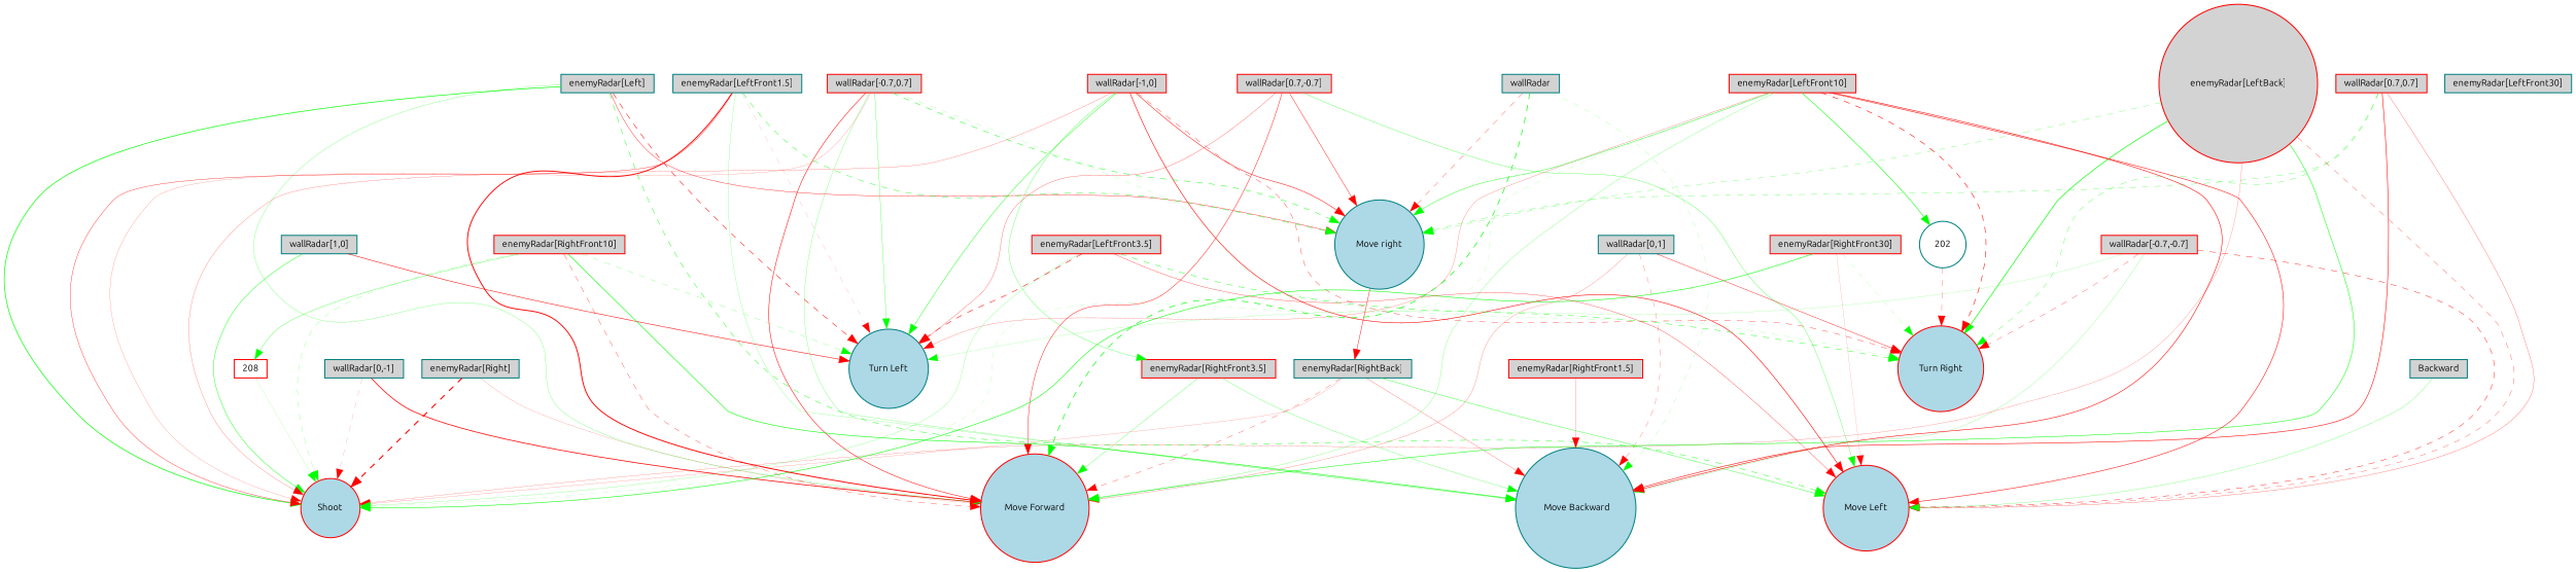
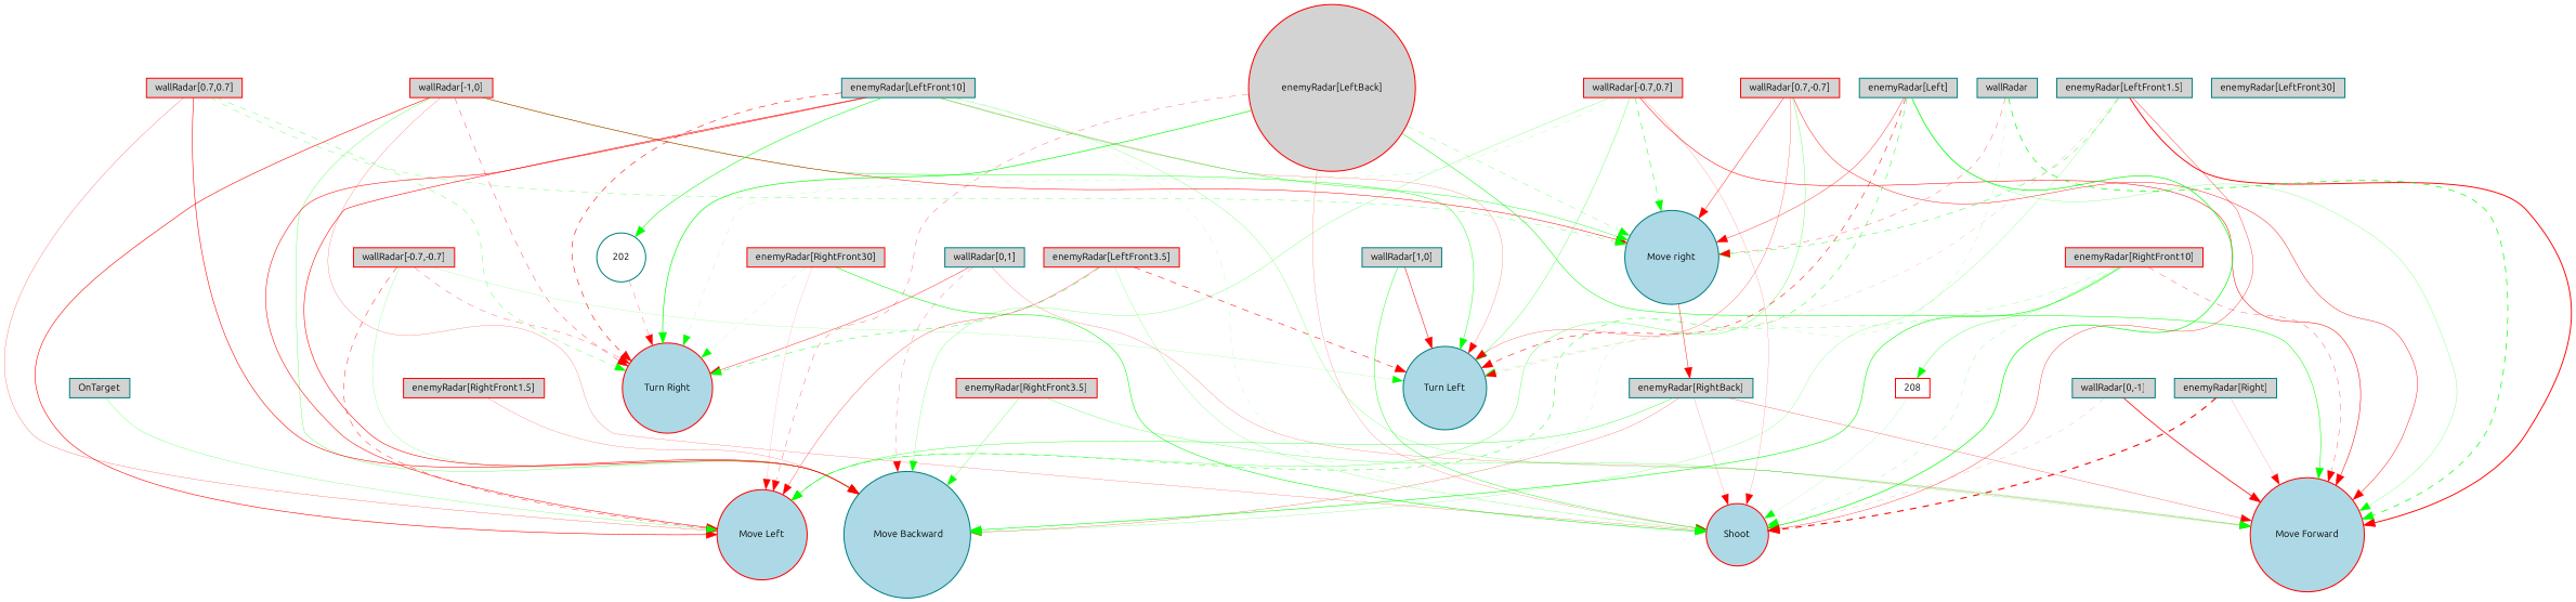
  digraph {
    fontname=Ubuntu
    node [color=red fillcolor=lightgray fontname=Ubuntu fontsize=9 shape=box style=filled]
    edge [color=red fontname=Ubuntu style=dashed]
    "wallRadar[1,0]" [color=teal height=0.2 width=0.2]
    Shoot [fillcolor=lightblue height=0.2 shape=circle width=0.2]
    "Turn Left" [color=teal fillcolor=lightblue height=0.2 shape=circle width=0.2]
    "wallRadar[0,1]" [color=teal height=0.2 width=0.2]
    "Move Forward" [fillcolor=lightblue height=0.2 shape=circle width=0.2]
    " Move Backward" [color=teal fillcolor=lightblue height=0.2 shape=circle width=0.2]
    "Turn Right" [fillcolor=lightblue height=0.2 shape=circle width=0.2]
    "wallRadar[-1,0]" [height=0.2 width=0.2]
    "Move Left" [fillcolor=lightblue height=0.2 shape=circle width=0.2]
    "Move right" [color=teal fillcolor=lightblue height=0.2 shape=circle width=0.2]
    "enemyRadar[RightBack]" [color=teal height=0.2 width=0.2]
    "wallRadar[0,-1]" [color=teal height=0.2 width=0.2]
    "wallRadar[0.7,0.7]" [height=0.2 width=0.2]
    "wallRadar[-0.7,0.7]" [height=0.2 width=0.2]
    "wallRadar[-0.7,-0.7]" [height=0.2 width=0.2]
    "wallRadar[0.7,-0.7]" [height=0.2 width=0.2]
    "enemyRadar[LeftBack]" [height=0.2 shape=circle width=0.2]
    "enemyRadar[Right]" [color=teal height=0.2 width=0.2]
    "enemyRadar[Left]" [color=teal height=0.2 width=0.2]
    "enemyRadar[RightFront30]" [height=0.2 width=0.2]
    "enemyRadar[LeftFront30]" [color=teal height=0.2 width=0.2]
    "enemyRadar[RightFront10]" [height=0.2 width=0.2]
    208 [fillcolor=white height=0.2 width=0.2]
-   "enemyRadar[LeftFront10]" [height=0.2 width=0.2]
+   "enemyRadar[LeftFront10]" [color=teal height=0.2 width=0.2]
    202 [color=teal fillcolor=white height=0.2 shape=circle width=0.2]
    "enemyRadar[RightFront3.5]" [height=0.2 width=0.2]
    "enemyRadar[LeftFront3.5]" [height=0.2 width=0.2]
    "enemyRadar[RightFront1.5]" [height=0.2 width=0.2]
    "enemyRadar[LeftFront1.5]" [color=teal height=0.2 width=0.2]
-   OnTarget [color=teal height=0.2 width=0.2 label=Backward]
+   OnTarget [color=teal height=0.2 width=0.2]
    n31 [color=teal height=0.2 label=wallRadar width=0.2]
    "wallRadar[1,0]" -> Shoot [color=green penwidth=0.4022923163590649 style=solid]
    "wallRadar[1,0]" -> "Turn Left" [penwidth=0.501530714217649 style=bold]
    "wallRadar[0,1]" -> "Move Forward" [penwidth=0.1814576787497732 style=bold]
    "wallRadar[0,1]" -> " Move Backward" [penwidth=0.20290811085674237]
    "wallRadar[0,1]" -> "Turn Right" [penwidth=0.3821072239088482 style=solid]
    "wallRadar[-1,0]" -> Shoot [penwidth=0.1873292982147479 style=bold]
    "wallRadar[-1,0]" -> "Turn Left" [color=green penwidth=0.4047691663800126 style=bold]
-   "wallRadar[-1,0]" -> "enemyRadar[RightFront3.5]" [color=green penwidth=0.26132392080775513 style=solid]
+   "wallRadar[-1,0]" -> " Move Backward" [color=green penwidth=0.26132392080775513 style=solid]
    "wallRadar[-1,0]" -> "Turn Right" [penwidth=0.31772997508894996]
    "wallRadar[-1,0]" -> "Move Left" [penwidth=0.5607915225207656 style=bold]
    "wallRadar[-1,0]" -> "Move right" [penwidth=0.4767359358474488 style=solid]
    "Move right" -> "enemyRadar[RightBack]" [penwidth=0.42236619886770543 style=bold]
    "enemyRadar[RightBack]" -> Shoot [penwidth=0.13826801856630067 style=solid]
-   "enemyRadar[RightBack]" -> "Move Forward" [penwidth=0.2579574972188886]
+   "enemyRadar[RightBack]" -> "Move Forward" [penwidth=0.2579574972188886 style=bold]
    "enemyRadar[RightBack]" -> " Move Backward" [penwidth=0.21064678517009766 style=solid]
    "enemyRadar[RightBack]" -> "Move Left" [color=green penwidth=0.34559859486209543 style=solid]
    "wallRadar[0,-1]" -> Shoot [penwidth=0.11909724086898484]
    "wallRadar[0,-1]" -> "Move Forward" [penwidth=0.7356334934636889 style=solid]
    "wallRadar[0.7,0.7]" -> " Move Backward" [penwidth=0.5454101852340181 style=solid]
    "wallRadar[0.7,0.7]" -> "Turn Right" [color=green penwidth=0.2730056250378862]
    "wallRadar[0.7,0.7]" -> "Move Left" [penwidth=0.22561986177177304 style=bold]
    "wallRadar[0.7,0.7]" -> "Move right" [color=green penwidth=0.25108720388857253]
    "wallRadar[-0.7,0.7]" -> Shoot [penwidth=0.144902590105162 style=solid]
    "wallRadar[-0.7,0.7]" -> "Turn Left" [color=green penwidth=0.26714851173832044 style=bold]
    "wallRadar[-0.7,0.7]" -> "Move Forward" [penwidth=0.5053858507132629 style=solid]
    "wallRadar[-0.7,0.7]" -> " Move Backward" [color=green penwidth=0.20935770045536312 style=bold]
    "wallRadar[-0.7,0.7]" -> "Turn Right" [color=green penwidth=0.11619512610227672]
    "wallRadar[-0.7,0.7]" -> "Move right" [color=green penwidth=0.4323164122134917]
    "wallRadar[-0.7,-0.7]" -> "Turn Left" [color=green penwidth=0.11890164334190909 style=solid]
    "wallRadar[-0.7,-0.7]" -> " Move Backward" [color=green penwidth=0.16713853278813517 style=solid]
    "wallRadar[-0.7,-0.7]" -> "Turn Right" [penwidth=0.26318409166394713]
    "wallRadar[-0.7,-0.7]" -> "Move Left" [penwidth=0.39938384547585837]
    "wallRadar[0.7,-0.7]" -> "Turn Left" [penwidth=0.24027306568587123 style=bold]
    "wallRadar[0.7,-0.7]" -> "Move Forward" [penwidth=0.41910495007288673 style=solid]
    "wallRadar[0.7,-0.7]" -> "Move Left" [color=green penwidth=0.27076084798051625 style=bold]
    "wallRadar[0.7,-0.7]" -> "Move right" [penwidth=0.3915160934110309 style=solid]
    "enemyRadar[LeftBack]" -> Shoot [penwidth=0.16388894785782798 style=solid]
    "enemyRadar[LeftBack]" -> "Move Forward" [color=green penwidth=0.4920492681392449 style=bold]
    "enemyRadar[LeftBack]" -> "Turn Right" [color=green penwidth=0.6444928212745024 style=bold]
    "enemyRadar[LeftBack]" -> "Move Left" [penwidth=0.25939243436105575]
    "enemyRadar[LeftBack]" -> "Move right" [color=green penwidth=0.22627328541368358]
    "enemyRadar[Right]" -> Shoot [penwidth=1.063383779865555]
    "enemyRadar[Right]" -> "Move Forward" [penwidth=0.13437418384860578 style=bold]
    "enemyRadar[Left]" -> Shoot [color=green penwidth=0.6664928095094136 style=solid]
    "enemyRadar[Left]" -> "Turn Left" [penwidth=0.49819754971470354]
    "enemyRadar[Left]" -> "Move Forward" [color=green penwidth=0.203140632525867 style=solid]
    "enemyRadar[Left]" -> "Move Left" [color=green penwidth=0.40722763688767016]
    "enemyRadar[Left]" -> "Move right" [penwidth=0.3532519160911908 style=solid]
    "enemyRadar[RightFront30]" -> Shoot [color=green penwidth=0.5368614163173402 style=bold]
    "enemyRadar[RightFront30]" -> "Turn Right" [color=green penwidth=0.10386721520970639]
    "enemyRadar[RightFront30]" -> "Move Left" [penwidth=0.10423749021879596 style=bold]
    "enemyRadar[RightFront10]" -> Shoot [color=green penwidth=0.16620209851643455]
    "enemyRadar[RightFront10]" -> "Turn Left" [color=green penwidth=0.18814650210079706]
    "enemyRadar[RightFront10]" -> "Move Forward" [penwidth=0.28498909663080135]
    "enemyRadar[RightFront10]" -> " Move Backward" [color=green penwidth=0.559776091616032 style=bold]
    "enemyRadar[RightFront10]" -> 208 [color=green penwidth=0.2841241428212852 style=solid]
    208 -> Shoot [color=green penwidth=0.10457587694089064 style=bold]
    "enemyRadar[LeftFront10]" -> Shoot [color=green penwidth=0.10177487229074093]
    "enemyRadar[LeftFront10]" -> "Turn Left" [penwidth=0.18412166366473798 style=bold]
    "enemyRadar[LeftFront10]" -> "Move Forward" [color=green penwidth=0.19688946319946043 style=solid]
    "enemyRadar[LeftFront10]" -> " Move Backward" [penwidth=0.5399260835618791 style=solid]
    "enemyRadar[LeftFront10]" -> "Turn Right" [penwidth=0.5416901958090288]
    "enemyRadar[LeftFront10]" -> "Move Left" [penwidth=0.5133792517156313 style=bold]
    "enemyRadar[LeftFront10]" -> "Move right" [color=green penwidth=0.38887225502932865 style=bold]
    "enemyRadar[LeftFront10]" -> 202 [color=green penwidth=0.526903772038025 style=bold]
    202 -> "Turn Right" [penwidth=0.22332844199074334]
    "enemyRadar[RightFront3.5]" -> "Move Forward" [color=green penwidth=0.24032305801366813 style=bold]
    "enemyRadar[RightFront3.5]" -> " Move Backward" [color=green penwidth=0.23361539182265162 style=solid]
    "enemyRadar[LeftFront3.5]" -> Shoot [color=green penwidth=0.17148032246580303 style=solid]
    "enemyRadar[LeftFront3.5]" -> "Turn Left" [penwidth=0.508524653407963]
    "enemyRadar[LeftFront3.5]" -> "Turn Right" [color=green penwidth=0.3933992901399028]
    "enemyRadar[LeftFront3.5]" -> "Move Left" [penwidth=0.28335475856981296 style=bold]
    "enemyRadar[RightFront1.5]" -> " Move Backward" [penwidth=0.18183797804392626 style=bold]
    "enemyRadar[LeftFront1.5]" -> Shoot [penwidth=0.33696455857959706 style=solid]
    "enemyRadar[LeftFront1.5]" -> "Turn Left" [penwidth=0.10168640409507418]
    "enemyRadar[LeftFront1.5]" -> "Move Forward" [penwidth=0.91817779697901 style=bold]
    "enemyRadar[LeftFront1.5]" -> " Move Backward" [color=green penwidth=0.1700529972208368 style=bold]
    "enemyRadar[LeftFront1.5]" -> "Move right" [color=green penwidth=0.3770663950852263]
    OnTarget -> "Move Left" [color=green penwidth=0.21334190037906364 style=bold]
    n31 -> "Move Forward" [color=green penwidth=0.6608861791960938]
    n31 -> " Move Backward" [color=green penwidth=0.1191315400202965]
    n31 -> "Move right" [penwidth=0.26395543175448755]
  }
